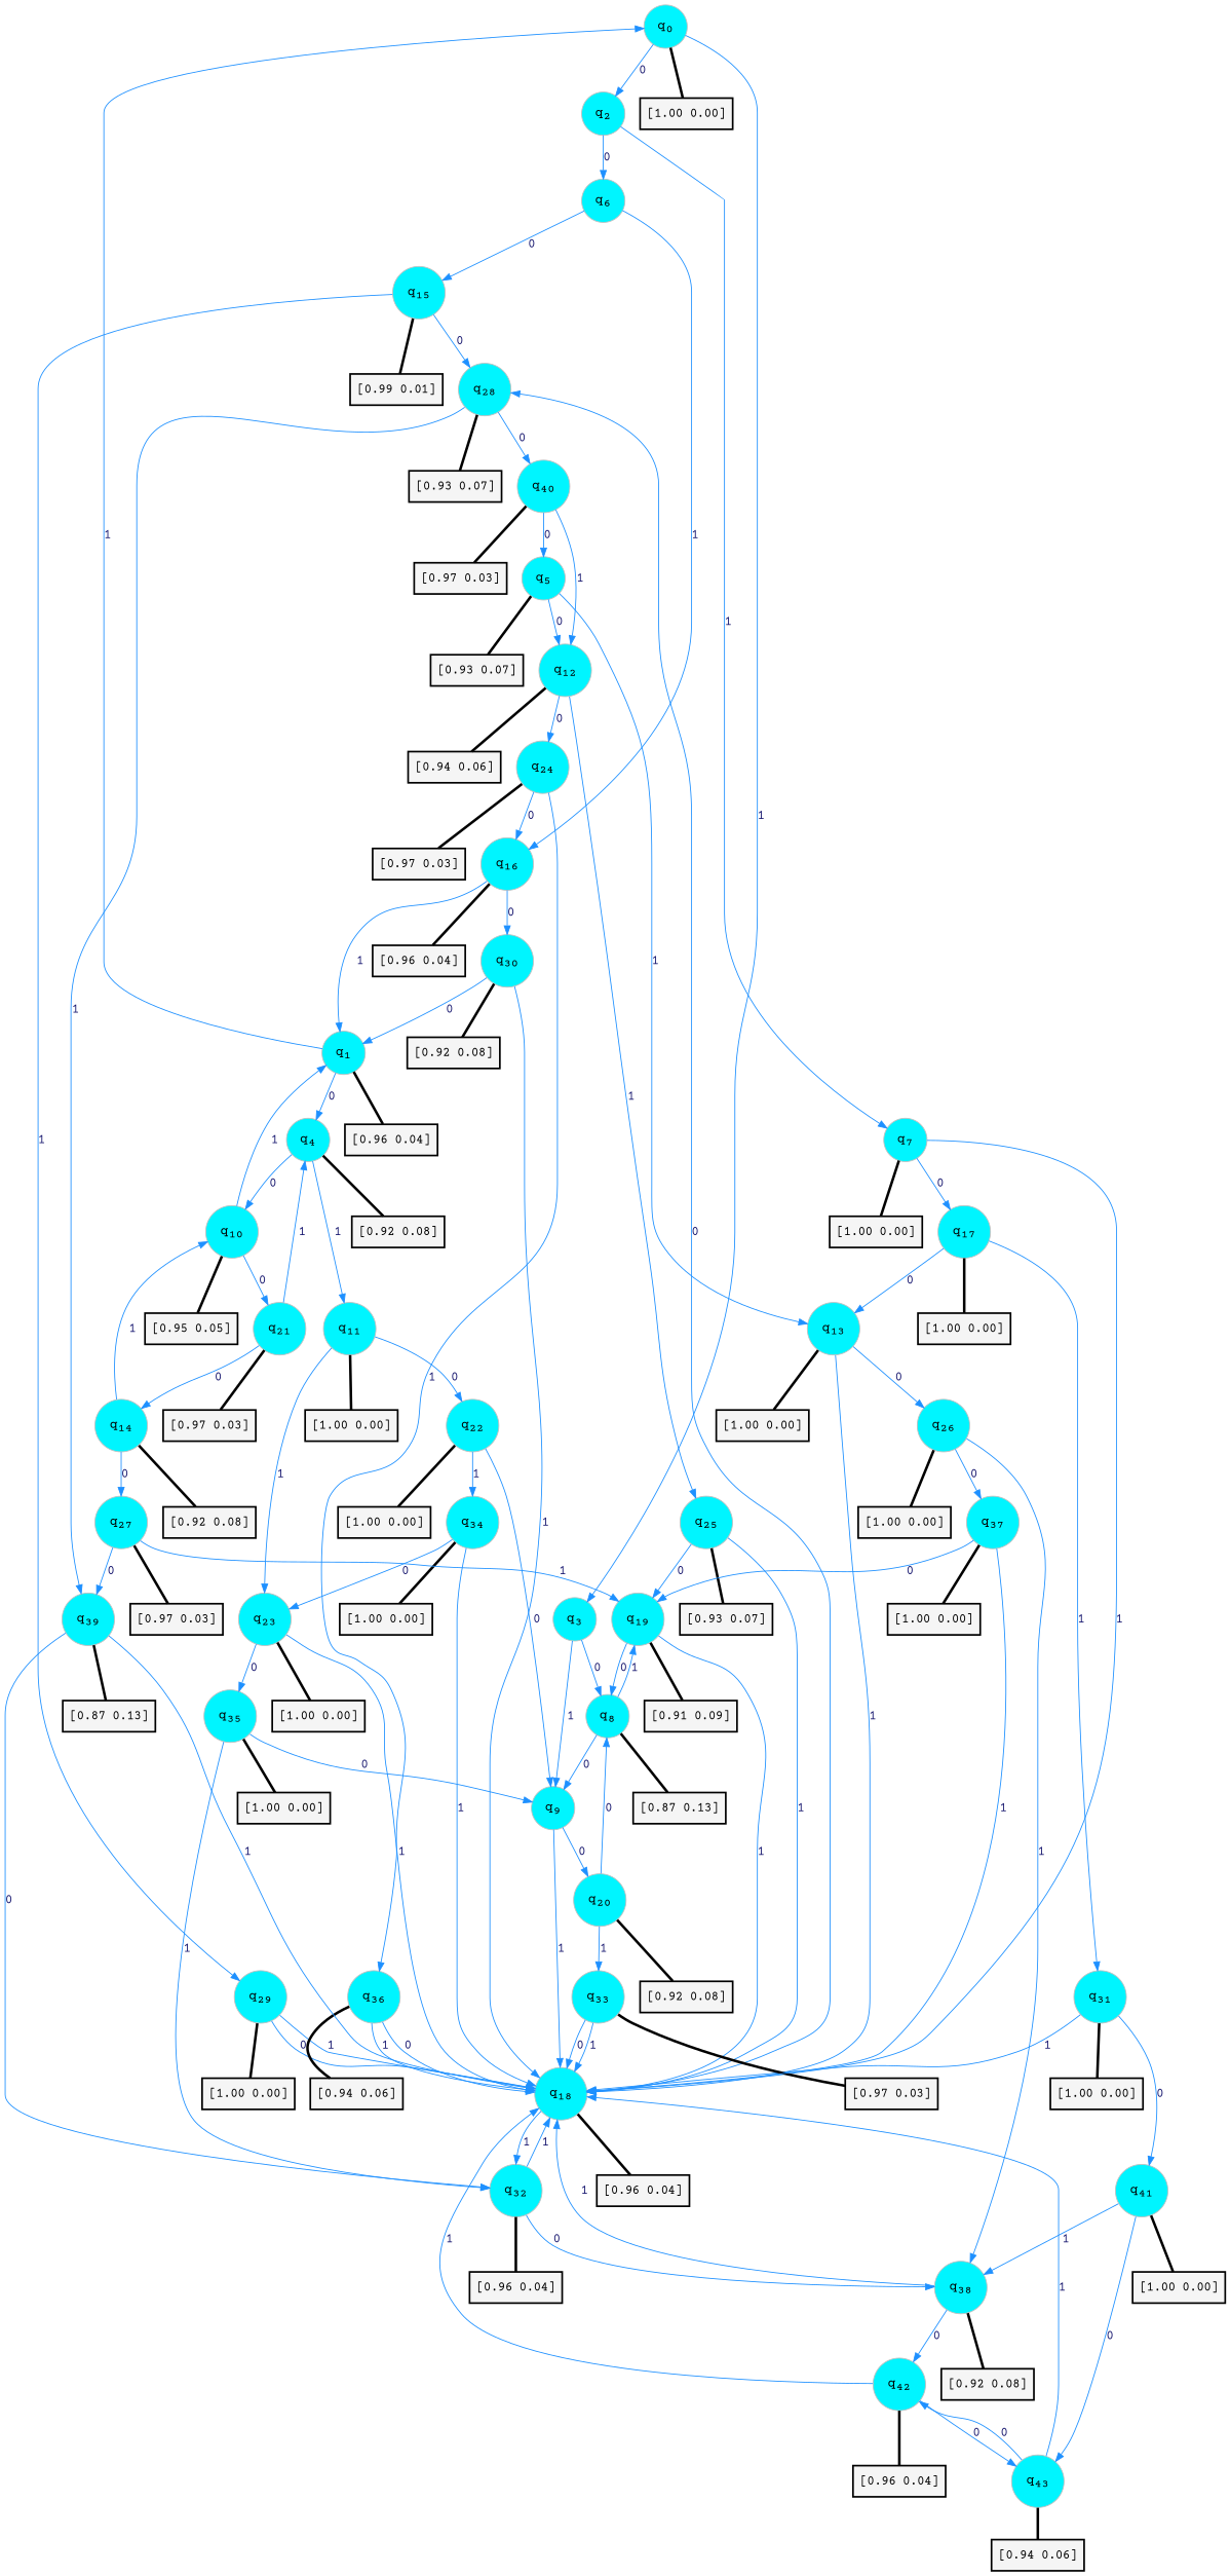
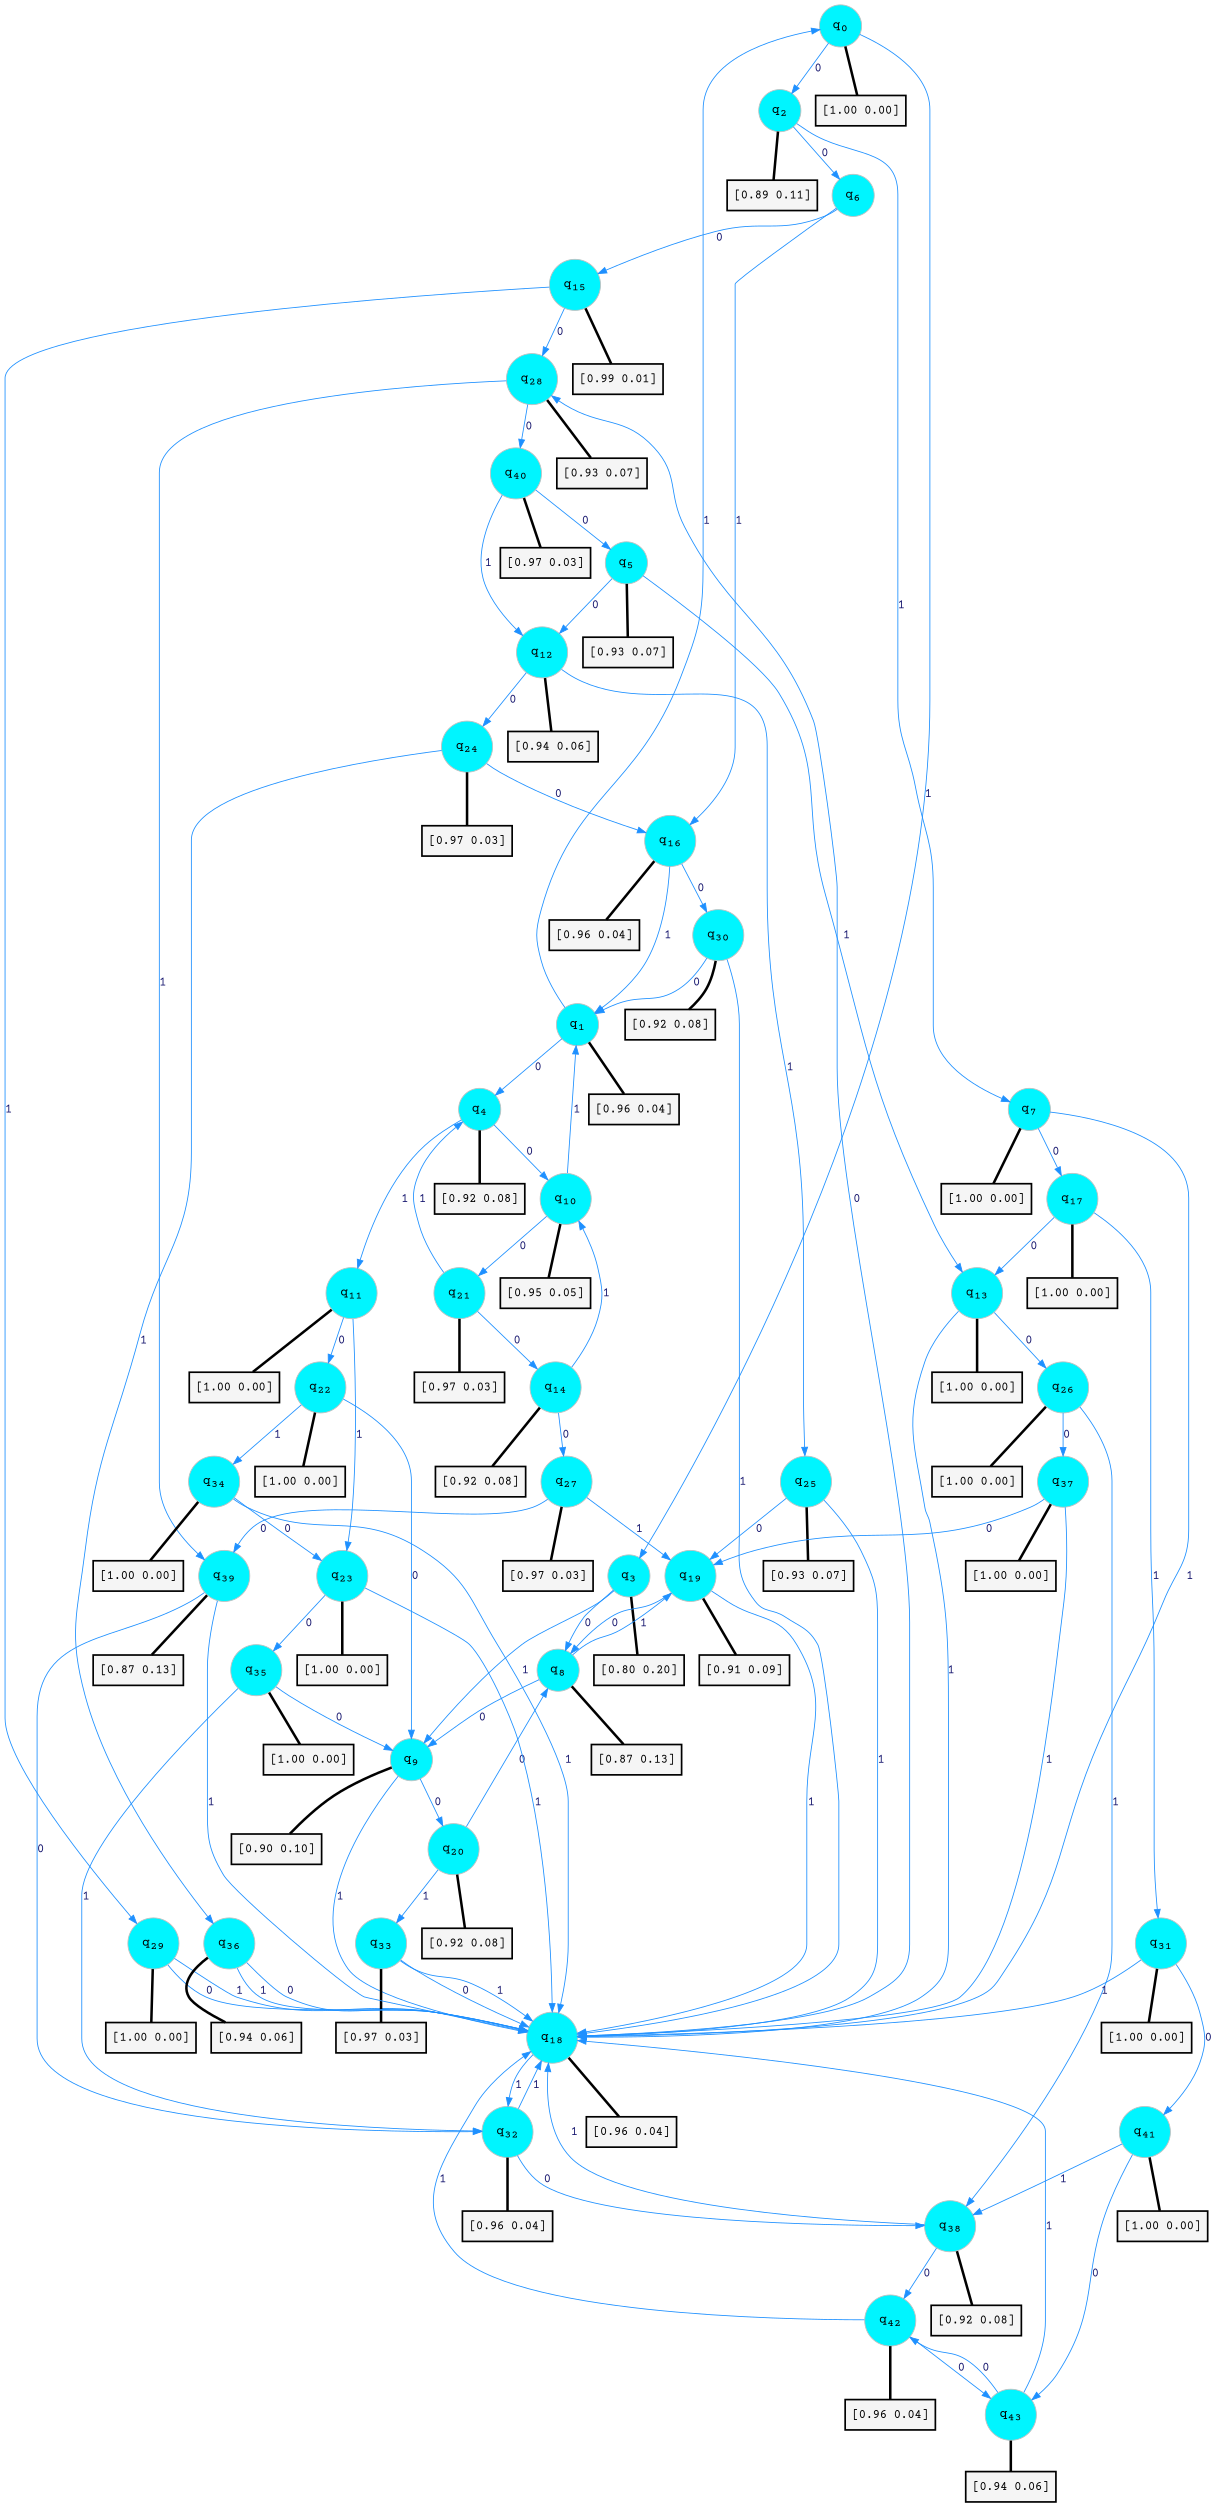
  digraph {
    fontname="Courier Prime"
    rankdir=TD
    node [color=gray fillcolor=turquoise1 fontcolor=black fontname="Courier Prime" fontsize=16 fontweight=bold shape=circle style=filled]
    edge [arrowsize=1 color=dodgerblue1 fontcolor=midnightblue fontname="Courier Prime" fontweight=bold penwidth=1 style=solid weight=20]
    n1 [label=<q<SUB>0</SUB>>]
    n2 [label=<q<SUB>2</SUB>>]
    n3 [label=<q<SUB>3</SUB>>]
    n4 [color=black fillcolor=whitesmoke fontsize=14 label="[1.00 0.00]" penwidth=2 shape=box]
    n5 [label=<q<SUB>6</SUB>>]
    n6 [label=<q<SUB>7</SUB>>]
+   n7 [color=black fillcolor=whitesmoke fontsize=14 label="[0.89 0.11]" penwidth=2 shape=box]
    n8 [label=<q<SUB>8</SUB>>]
    n9 [label=<q<SUB>9</SUB>>]
+   n10 [color=black fillcolor=whitesmoke fontsize=14 label="[0.80 0.20]" penwidth=2 shape=box]
    n11 [label=<q<SUB>1</SUB>>]
    n12 [label=<q<SUB>4</SUB>>]
    n13 [color=black fillcolor=whitesmoke fontsize=14 label="[0.96 0.04]" penwidth=2 shape=box]
    n14 [label=<q<SUB>10</SUB>>]
    n15 [label=<q<SUB>11</SUB>>]
    n16 [color=black fillcolor=whitesmoke fontsize=14 label="[0.92 0.08]" penwidth=2 shape=box]
    n17 [label=<q<SUB>15</SUB>>]
    n18 [label=<q<SUB>16</SUB>>]
    n19 [label=<q<SUB>17</SUB>>]
    n20 [label=<q<SUB>18</SUB>>]
    n21 [color=black fillcolor=whitesmoke fontsize=14 label="[1.00 0.00]" penwidth=2 shape=box]
    n22 [label=<q<SUB>19</SUB>>]
    n23 [color=black fillcolor=whitesmoke fontsize=14 label="[0.87 0.13]" penwidth=2 shape=box]
    n24 [label=<q<SUB>20</SUB>>]
+   n25 [color=black fillcolor=whitesmoke fontsize=14 label="[0.90 0.10]" penwidth=2 shape=box]
    n26 [label=<q<SUB>21</SUB>>]
    n27 [color=black fillcolor=whitesmoke fontsize=14 label="[0.95 0.05]" penwidth=2 shape=box]
    n28 [label=<q<SUB>22</SUB>>]
    n29 [label=<q<SUB>23</SUB>>]
    n30 [color=black fillcolor=whitesmoke fontsize=14 label="[1.00 0.00]" penwidth=2 shape=box]
    n31 [label=<q<SUB>5</SUB>>]
    n32 [label=<q<SUB>12</SUB>>]
    n33 [label=<q<SUB>13</SUB>>]
    n34 [color=black fillcolor=whitesmoke fontsize=14 label="[0.93 0.07]" penwidth=2 shape=box]
    n35 [label=<q<SUB>24</SUB>>]
    n36 [label=<q<SUB>25</SUB>>]
    n37 [color=black fillcolor=whitesmoke fontsize=14 label="[0.94 0.06]" penwidth=2 shape=box]
    n38 [label=<q<SUB>26</SUB>>]
    n39 [color=black fillcolor=whitesmoke fontsize=14 label="[1.00 0.00]" penwidth=2 shape=box]
    n40 [label=<q<SUB>28</SUB>>]
    n41 [label=<q<SUB>29</SUB>>]
    n42 [color=black fillcolor=whitesmoke fontsize=14 label="[0.99 0.01]" penwidth=2 shape=box]
    n43 [label=<q<SUB>30</SUB>>]
    n44 [color=black fillcolor=whitesmoke fontsize=14 label="[0.96 0.04]" penwidth=2 shape=box]
    n45 [label=<q<SUB>31</SUB>>]
    n46 [color=black fillcolor=whitesmoke fontsize=14 label="[1.00 0.00]" penwidth=2 shape=box]
    n47 [label=<q<SUB>32</SUB>>]
    n48 [color=black fillcolor=whitesmoke fontsize=14 label="[0.96 0.04]" penwidth=2 shape=box]
    n49 [color=black fillcolor=whitesmoke fontsize=14 label="[0.91 0.09]" penwidth=2 shape=box]
    n50 [label=<q<SUB>33</SUB>>]
    n51 [color=black fillcolor=whitesmoke fontsize=14 label="[0.92 0.08]" penwidth=2 shape=box]
    n52 [label=<q<SUB>14</SUB>>]
    n53 [color=black fillcolor=whitesmoke fontsize=14 label="[0.97 0.03]" penwidth=2 shape=box]
    n54 [label=<q<SUB>34</SUB>>]
    n55 [color=black fillcolor=whitesmoke fontsize=14 label="[1.00 0.00]" penwidth=2 shape=box]
    n56 [label=<q<SUB>35</SUB>>]
    n57 [color=black fillcolor=whitesmoke fontsize=14 label="[1.00 0.00]" penwidth=2 shape=box]
    n58 [label=<q<SUB>36</SUB>>]
    n59 [color=black fillcolor=whitesmoke fontsize=14 label="[0.97 0.03]" penwidth=2 shape=box]
    n60 [color=black fillcolor=whitesmoke fontsize=14 label="[0.93 0.07]" penwidth=2 shape=box]
    n61 [label=<q<SUB>37</SUB>>]
    n62 [label=<q<SUB>38</SUB>>]
    n63 [color=black fillcolor=whitesmoke fontsize=14 label="[1.00 0.00]" penwidth=2 shape=box]
    n64 [label=<q<SUB>27</SUB>>]
    n65 [color=black fillcolor=whitesmoke fontsize=14 label="[0.92 0.08]" penwidth=2 shape=box]
    n66 [label=<q<SUB>39</SUB>>]
    n67 [color=black fillcolor=whitesmoke fontsize=14 label="[0.97 0.03]" penwidth=2 shape=box]
    n68 [label=<q<SUB>40</SUB>>]
    n69 [color=black fillcolor=whitesmoke fontsize=14 label="[0.93 0.07]" penwidth=2 shape=box]
    n70 [color=black fillcolor=whitesmoke fontsize=14 label="[1.00 0.00]" penwidth=2 shape=box]
    n71 [color=black fillcolor=whitesmoke fontsize=14 label="[0.92 0.08]" penwidth=2 shape=box]
    n72 [label=<q<SUB>41</SUB>>]
    n73 [color=black fillcolor=whitesmoke fontsize=14 label="[1.00 0.00]" penwidth=2 shape=box]
    n74 [color=black fillcolor=whitesmoke fontsize=14 label="[0.96 0.04]" penwidth=2 shape=box]
    n75 [color=black fillcolor=whitesmoke fontsize=14 label="[0.97 0.03]" penwidth=2 shape=box]
    n76 [color=black fillcolor=whitesmoke fontsize=14 label="[1.00 0.00]" penwidth=2 shape=box]
    n77 [color=black fillcolor=whitesmoke fontsize=14 label="[1.00 0.00]" penwidth=2 shape=box]
    n78 [color=black fillcolor=whitesmoke fontsize=14 label="[0.94 0.06]" penwidth=2 shape=box]
    n79 [color=black fillcolor=whitesmoke fontsize=14 label="[1.00 0.00]" penwidth=2 shape=box]
    n80 [label=<q<SUB>42</SUB>>]
    n81 [color=black fillcolor=whitesmoke fontsize=14 label="[0.92 0.08]" penwidth=2 shape=box]
    n82 [color=black fillcolor=whitesmoke fontsize=14 label="[0.87 0.13]" penwidth=2 shape=box]
    n83 [color=black fillcolor=whitesmoke fontsize=14 label="[0.97 0.03]" penwidth=2 shape=box]
    n84 [label=<q<SUB>43</SUB>>]
    n85 [color=black fillcolor=whitesmoke fontsize=14 label="[1.00 0.00]" penwidth=2 shape=box]
    n86 [color=black fillcolor=whitesmoke fontsize=14 label="[0.96 0.04]" penwidth=2 shape=box]
    n87 [color=black fillcolor=whitesmoke fontsize=14 label="[0.94 0.06]" penwidth=2 shape=box]
    n1 -> n2 [label=0]
    n1 -> n3 [label=1]
    n1 -> n4 [arrowhead=none color=black penwidth=3]
    n2 -> n5 [label=0]
    n2 -> n6 [label=1]
+   n2 -> n7 [arrowhead=none color=black penwidth=3]
    n3 -> n8 [label=0]
    n3 -> n9 [label=1]
+   n3 -> n10 [arrowhead=none color=black penwidth=3]
    n5 -> n17 [label=0]
    n5 -> n18 [label=1]
    n6 -> n19 [label=0]
    n6 -> n20 [label=1]
    n6 -> n21 [arrowhead=none color=black penwidth=3]
    n8 -> n9 [label=0]
    n8 -> n22 [label=1]
    n8 -> n23 [arrowhead=none color=black penwidth=3]
    n9 -> n20 [label=1]
    n9 -> n24 [label=0]
+   n9 -> n25 [arrowhead=none color=black penwidth=3]
    n11 -> n1 [label=1]
    n11 -> n12 [label=0]
    n11 -> n13 [arrowhead=none color=black penwidth=3]
    n12 -> n14 [label=0]
    n12 -> n15 [label=1]
    n12 -> n16 [arrowhead=none color=black penwidth=3]
    n14 -> n11 [label=1]
    n14 -> n26 [label=0]
    n14 -> n27 [arrowhead=none color=black penwidth=3]
    n15 -> n28 [label=0]
    n15 -> n29 [label=1]
    n15 -> n30 [arrowhead=none color=black penwidth=3]
    n17 -> n40 [label=0]
    n17 -> n41 [label=1]
    n17 -> n42 [arrowhead=none color=black penwidth=3]
    n18 -> n11 [label=1]
    n18 -> n43 [label=0]
    n18 -> n44 [arrowhead=none color=black penwidth=3]
    n19 -> n33 [label=0]
    n19 -> n45 [label=1]
    n19 -> n46 [arrowhead=none color=black penwidth=3]
    n20 -> n40 [label=0]
    n20 -> n47 [label=1]
    n20 -> n48 [arrowhead=none color=black penwidth=3]
    n22 -> n8 [label=0]
    n22 -> n20 [label=1]
    n22 -> n49 [arrowhead=none color=black penwidth=3]
    n24 -> n8 [label=0]
    n24 -> n50 [label=1]
    n24 -> n51 [arrowhead=none color=black penwidth=3]
    n26 -> n12 [label=1]
    n26 -> n52 [label=0]
    n26 -> n53 [arrowhead=none color=black penwidth=3]
    n28 -> n9 [label=0]
    n28 -> n54 [label=1]
    n28 -> n55 [arrowhead=none color=black penwidth=3]
    n29 -> n20 [label=1]
    n29 -> n56 [label=0]
    n29 -> n57 [arrowhead=none color=black penwidth=3]
    n31 -> n32 [label=0]
    n31 -> n33 [label=1]
    n31 -> n34 [arrowhead=none color=black penwidth=3]
    n32 -> n35 [label=0]
    n32 -> n36 [label=1]
    n32 -> n37 [arrowhead=none color=black penwidth=3]
    n33 -> n20 [label=1]
    n33 -> n38 [label=0]
    n33 -> n39 [arrowhead=none color=black penwidth=3]
    n35 -> n18 [label=0]
    n35 -> n58 [label=1]
    n35 -> n59 [arrowhead=none color=black penwidth=3]
    n36 -> n20 [label=1]
    n36 -> n22 [label=0]
    n36 -> n60 [arrowhead=none color=black penwidth=3]
    n38 -> n61 [label=0]
    n38 -> n62 [label=1]
    n38 -> n63 [arrowhead=none color=black penwidth=3]
    n40 -> n66 [label=1]
    n40 -> n68 [label=0]
    n40 -> n69 [arrowhead=none color=black penwidth=3]
    n41 -> n20 [label=0]
    n41 -> n20 [label=1]
    n41 -> n70 [arrowhead=none color=black penwidth=3]
    n43 -> n11 [label=0]
    n43 -> n20 [label=1]
    n43 -> n71 [arrowhead=none color=black penwidth=3]
    n45 -> n20 [label=1]
    n45 -> n72 [label=0]
    n45 -> n73 [arrowhead=none color=black penwidth=3]
    n47 -> n20 [label=1]
    n47 -> n62 [label=0]
    n47 -> n74 [arrowhead=none color=black penwidth=3]
    n50 -> n20 [label=0]
    n50 -> n20 [label=1]
    n50 -> n75 [arrowhead=none color=black penwidth=3]
    n52 -> n14 [label=1]
    n52 -> n64 [label=0]
    n52 -> n65 [arrowhead=none color=black penwidth=3]
    n54 -> n20 [label=1]
    n54 -> n29 [label=0]
    n54 -> n76 [arrowhead=none color=black penwidth=3]
    n56 -> n9 [label=0]
    n56 -> n47 [label=1]
    n56 -> n77 [arrowhead=none color=black penwidth=3]
    n58 -> n20 [label=0]
    n58 -> n20 [label=1]
    n58 -> n78 [arrowhead=none color=black penwidth=3]
    n61 -> n20 [label=1]
    n61 -> n22 [label=0]
    n61 -> n79 [arrowhead=none color=black penwidth=3]
    n62 -> n20 [label=1]
    n62 -> n80 [label=0]
    n62 -> n81 [arrowhead=none color=black penwidth=3]
    n64 -> n22 [label=1]
    n64 -> n66 [label=0]
    n64 -> n67 [arrowhead=none color=black penwidth=3]
    n66 -> n20 [label=1]
    n66 -> n47 [label=0]
    n66 -> n82 [arrowhead=none color=black penwidth=3]
    n68 -> n31 [label=0]
    n68 -> n32 [label=1]
    n68 -> n83 [arrowhead=none color=black penwidth=3]
    n72 -> n62 [label=1]
    n72 -> n84 [label=0]
    n72 -> n85 [arrowhead=none color=black penwidth=3]
    n80 -> n20 [label=1]
    n80 -> n84 [label=0]
    n80 -> n86 [arrowhead=none color=black penwidth=3]
    n84 -> n20 [label=1]
    n84 -> n80 [label=0]
    n84 -> n87 [arrowhead=none color=black penwidth=3]
  }
